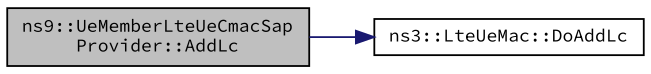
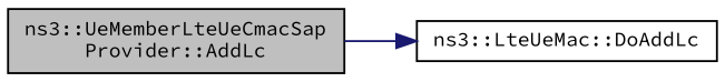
  digraph {
    rankdir=LR
    fontname="Source Code Pro"
    node [color=black fontname="Source Code Pro" fontsize=10 shape=record style=filled]
-   n1 [fillcolor=grey75 fontcolor=black height=0.2 label="ns9::UeMemberLteUeCmacSap\lProvider::AddLc" width=0.4]
+   n1 [fillcolor=grey75 fontcolor=black height=0.2 label="ns3::UeMemberLteUeCmacSap\lProvider::AddLc" width=0.4]
    n2 [fillcolor=white height=0.2 label="ns3::LteUeMac::DoAddLc" width=0.4]
    n1 -> n2 [color=midnightblue fontname="Source Code Pro" fontsize=10 labelfontname=Helvetica labelfontsize=10 style=solid]
  }
